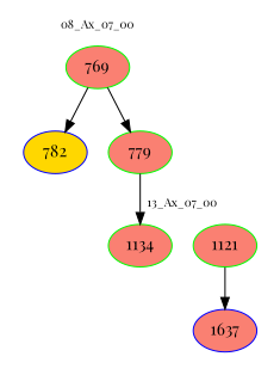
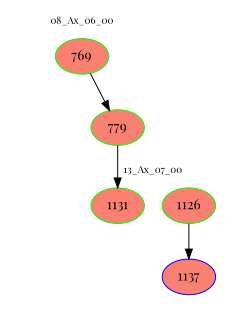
  digraph {
    fontname="Playfair Display"
    node [color=green fillcolor=salmon fontname="Playfair Display" style=filled]
    edge [color=black fontname="Playfair Display"]
    n1 [label=769]
-   n2 [color=blue fillcolor=gold label=782]
    n3 [label=779]
-   n4 [label=1121]
-   n5 [color=blue label=1637]
-   n6 [label=1134]
+   n4 [label=1126]
+   n5 [color=blue label=1137]
+   n6 [label=1131]
    subgraph cluster_1 {
      color=white
      fontsize=10
-     label="08_Ax_07_00"
+     label="08_Ax_06_00"
      n1
-     n2
      n3
    }
    subgraph cluster_2 {
      color=white
      fontsize=10
      label="13_Ax_07_00"
      n4
      n5
      n6
    }
-   n1 -> n2
    n1 -> n3
    n3 -> n6
    n4 -> n5
  }
